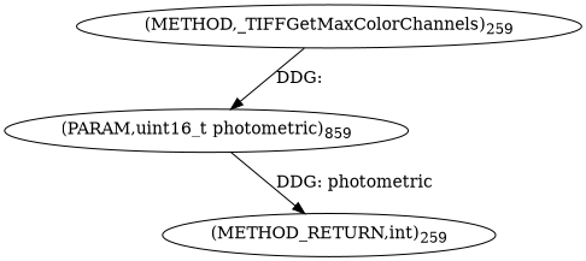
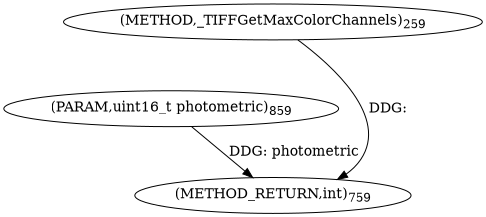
  digraph {
    n1 [label=<(METHOD,_TIFFGetMaxColorChannels)<SUB>259</SUB>>]
    n2 [label=<(PARAM,uint16_t photometric)<SUB>859</SUB>>]
-   n3 [label=<(METHOD_RETURN,int)<SUB>259</SUB>>]
-   n1 -> n2 [label="DDG: "]
+   n3 [label=<(METHOD_RETURN,int)<SUB>759</SUB>>]
+   n1 -> n3 [label="DDG: "]
    n2 -> n3 [label="DDG: photometric"]
  }
